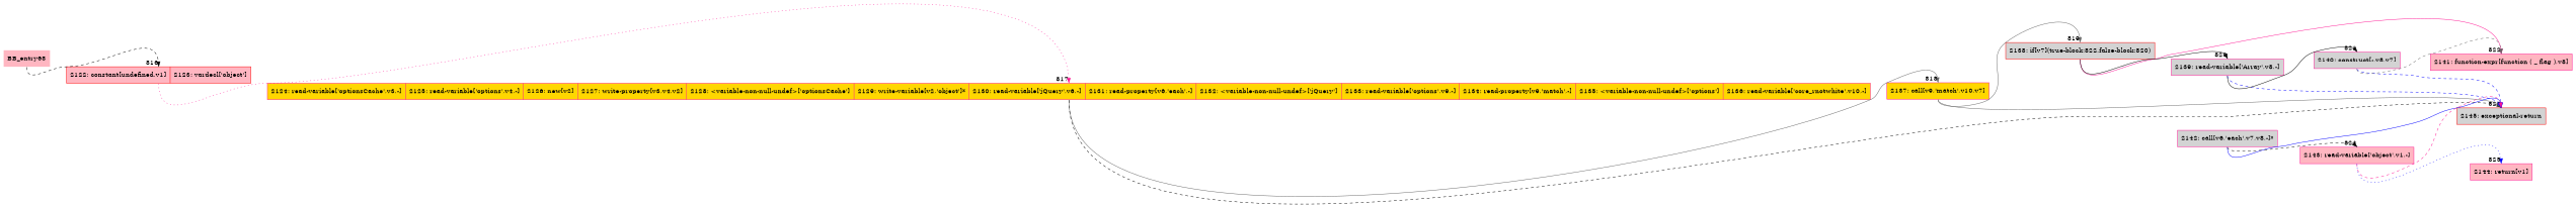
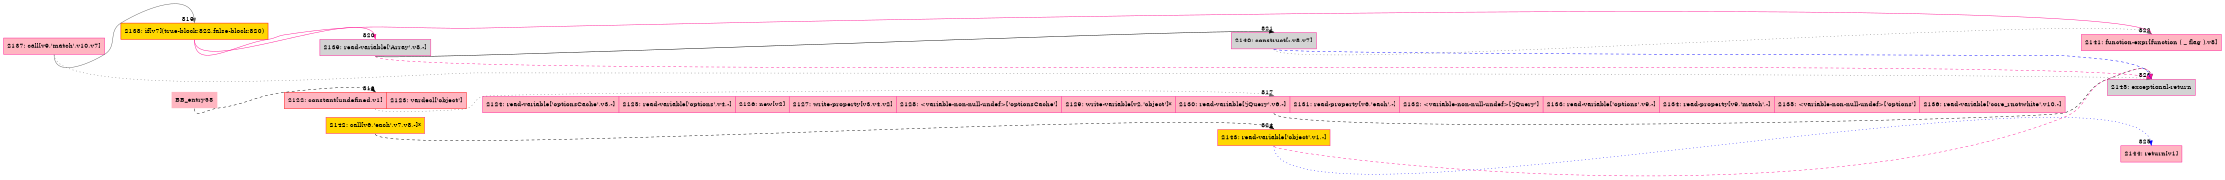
  digraph {
    rankdir=LR
    node [color=deeppink fillcolor=lightpink shape=record style=filled]
    edge [color=deeppink headport=n style=dashed tailport=s]
-   BB_entry58 [color=red shape=none label=BB_entry68]
+   BB_entry58 [color=red shape=none]
    n2 [color=red label="{2122: constant[undefined,v1]|2123: vardecl['object']}"]
-   n3 [fillcolor=gold label="{2124: read-variable['optionsCache',v3,-]|2125: read-variable['options',v4,-]|2126: new[v2]|2127: write-property[v3,v4,v2]|2128: \<variable-non-null-undef\>['optionsCache']|2129: write-variable[v2,'object']*|2130: read-variable['jQuery',v6,-]|2131: read-property[v6,'each',-]|2132: \<variable-non-null-undef\>['jQuery']|2133: read-variable['options',v9,-]|2134: read-property[v9,'match',-]|2135: \<variable-non-null-undef\>['options']|2136: read-variable['core_rnotwhite',v10,-]}"]
-   n4 [fillcolor=gold label="{2137: call[v9,'match',v10,v7]}"]
-   n5 [color=red fillcolor=lightgrey label="{2145: exceptional-return}"]
-   n6 [color=red fillcolor=lightgrey label="{2138: if[v7](true-block:822,false-block:820)}"]
+   n3 [label="{2124: read-variable['optionsCache',v3,-]|2125: read-variable['options',v4,-]|2126: new[v2]|2127: write-property[v3,v4,v2]|2128: \<variable-non-null-undef\>['optionsCache']|2129: write-variable[v2,'object']*|2130: read-variable['jQuery',v6,-]|2131: read-property[v6,'each',-]|2132: \<variable-non-null-undef\>['jQuery']|2133: read-variable['options',v9,-]|2134: read-property[v9,'match',-]|2135: \<variable-non-null-undef\>['options']|2136: read-variable['core_rnotwhite',v10,-]}"]
+   n4 [label="{2137: call[v9,'match',v10,v7]}"]
+   n5 [fillcolor=lightgrey label="{2145: exceptional-return}"]
+   n6 [color=red fillcolor=gold label="{2138: if[v7](true-block:822,false-block:820)}"]
    n7 [label="{2141: function-expr[function ( _ flag ),v8]}"]
    n8 [fillcolor=lightgrey label="{2139: read-variable['Array',v8,-]}"]
    n9 [fillcolor=lightgrey label="{2140: construct[-,v8,v7]}"]
-   n10 [fillcolor=lightgrey label="{2142: call[v6,'each',v7,v8,-]*}"]
-   n11 [label="{2143: read-variable['object',v1,-]}"]
+   n10 [fillcolor=gold label="{2142: call[v6,'each',v7,v8,-]*}"]
+   n11 [fillcolor=gold label="{2143: read-variable['object',v1,-]}"]
    n12 [label="{2144: return[v1]}"]
    BB_entry58 -> n2 [color=black headlabel="    816"]
-   n2 -> n3 [headlabel="      817" style=dotted]
-   n3 -> n4 [color=gray40 headlabel="      818" style=solid]
+   n2 -> n3 [color=gray40 headlabel="      817" style=dotted]
    n3 -> n5 [color=black headlabel="      826"]
-   n4 -> n5 [color=gray40 style=solid]
+   n4 -> n5 [color=gray40 style=dotted]
    n4 -> n6 [color=gray40 headlabel="      819" style=solid]
    n6 -> n7 [headlabel="      822" style=solid]
-   n6 -> n8 [color=black headlabel="      820" style=solid]
-   n8 -> n5 [color=blue]
+   n6 -> n8 [headlabel="      820" style=solid]
+   n8 -> n5
    n8 -> n9 [color=black headlabel="      821" style=solid]
    n9 -> n5 [color=blue]
-   n9 -> n7 [color=gray40]
-   n10 -> n5 [color=blue style=solid]
+   n9 -> n7 [color=gray40 style=dotted]
    n10 -> n11 [color=black headlabel="      824"]
    n11 -> n5
    n11 -> n12 [color=blue headlabel="      825" style=dotted]
  }
